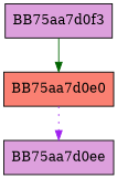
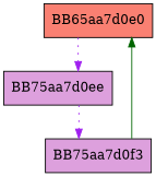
  digraph {
    splines=ortho
    node [fillcolor=plum shape=box style=filled]
    edge [color=purple style=dotted]
-   BB75aa7d0e0 [fillcolor=salmon]
+   BB75aa7d0e0 [fillcolor=salmon label=BB65aa7d0e0]
    BB75aa7d0ee
    BB75aa7d0f3
    BB75aa7d0e0 -> BB75aa7d0ee
+   BB75aa7d0ee -> BB75aa7d0f3
    BB75aa7d0f3 -> BB75aa7d0e0 [color=darkgreen style=solid]
  }
